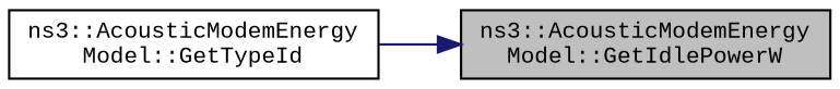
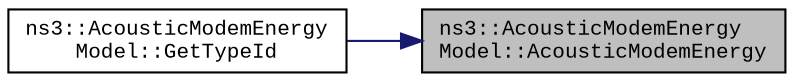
  digraph {
    rankdir=RL
    fontname="Liberation Mono"
    node [color=black fontname="Liberation Mono" fontsize=10 shape=record style=filled]
-   n1 [fillcolor=grey75 fontcolor=black height=0.2 label="ns3::AcousticModemEnergy\lModel::GetIdlePowerW" width=0.4]
+   n1 [fillcolor=grey75 fontcolor=black height=0.2 label="ns3::AcousticModemEnergy\lModel::AcousticModemEnergy" width=0.4]
    n2 [fillcolor=white height=0.2 label="ns3::AcousticModemEnergy\lModel::GetTypeId" width=0.4]
    n1 -> n2 [color=midnightblue dir=back fontname="Liberation Mono" fontsize=10 labelfontname=Helvetica labelfontsize=10 style=solid]
  }
